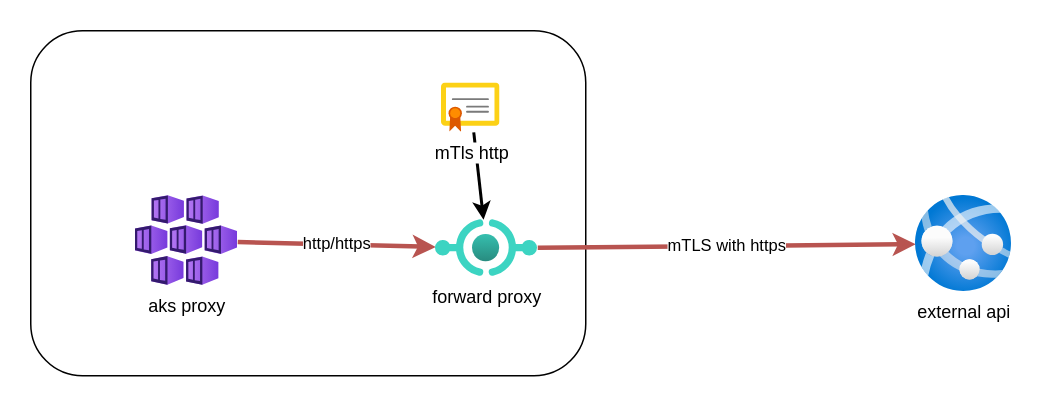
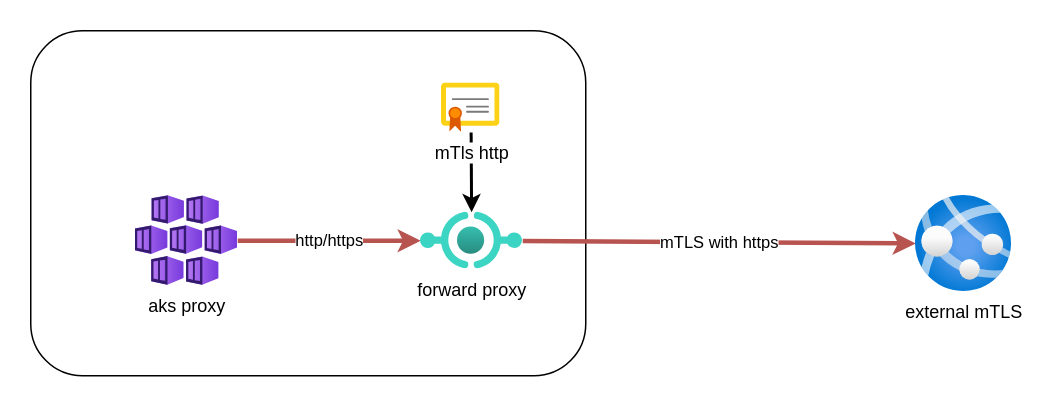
  <mxCell id="0" />
  <mxCell id="1" parent="0" />
  <mxCell id="2" value="" style="rounded=1;whiteSpace=wrap;html=1;" vertex="1" parent="1"><mxGeometry x="20" y="20" width="370" height="230" as="geometry" /></mxCell>
  <mxCell id="3" value="http/https" style="edgeStyle=none;html=1;fillColor=#f8cecc;strokeColor=#b85450;strokeWidth=3;" edge="1" parent="1" source="4" target="6"><mxGeometry relative="1" as="geometry" /></mxCell>
  <mxCell id="4" value="aks proxy" style="aspect=fixed;html=1;points=[];align=center;image;fontSize=12;image=img/lib/azure2/containers/Kubernetes_Services.svg;" vertex="1" parent="1"><mxGeometry x="90" y="130" width="68" height="60" as="geometry" /></mxCell>
  <mxCell id="5" value="mTLS with https" style="edgeStyle=none;html=1;fillColor=#f8cecc;strokeColor=#b85450;strokeWidth=3;" edge="1" parent="1" source="6" target="7"><mxGeometry relative="1" as="geometry" /></mxCell>
- <mxCell id="6" value="forward proxy" style="aspect=fixed;html=1;points=[];align=center;image;fontSize=12;image=img/lib/azure2/other/API_Proxy.svg;" vertex="1" parent="1"><mxGeometry x="290" y="146" width="68" height="38" as="geometry" /></mxCell>
- <mxCell id="7" value="external api" style="aspect=fixed;html=1;points=[];align=center;image;fontSize=12;image=img/lib/azure2/containers/App_Services.svg;" vertex="1" parent="1"><mxGeometry x="610" y="130" width="64" height="64" as="geometry" /></mxCell>
+ <mxCell id="6" value="forward proxy" style="aspect=fixed;html=1;points=[];align=center;image;fontSize=12;image=img/lib/azure2/other/API_Proxy.svg;" vertex="1" parent="1"><mxGeometry x="280" y="141" width="68" height="38" as="geometry" /></mxCell>
+ <mxCell id="7" value="external mTLS" style="aspect=fixed;html=1;points=[];align=center;image;fontSize=12;image=img/lib/azure2/containers/App_Services.svg;" vertex="1" parent="1"><mxGeometry x="610" y="130" width="64" height="64" as="geometry" /></mxCell>
  <mxCell id="8" style="edgeStyle=none;html=1;strokeWidth=2;" edge="1" parent="1" source="9" target="6"><mxGeometry relative="1" as="geometry" /></mxCell>
  <mxCell id="9" value="mTls http" style="sketch=0;aspect=fixed;html=1;points=[];align=center;image;fontSize=12;image=img/lib/mscae/Certificate.svg;" vertex="1" parent="1"><mxGeometry x="294" y="55" width="39" height="32.76" as="geometry" /></mxCell>
